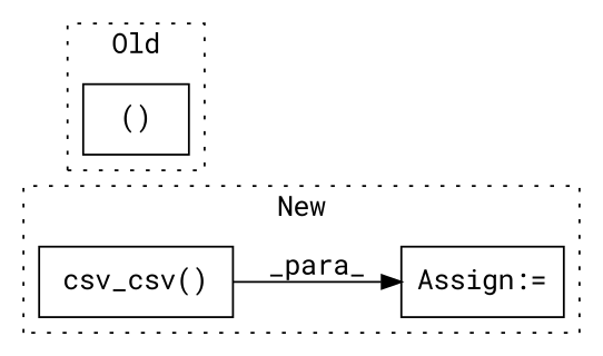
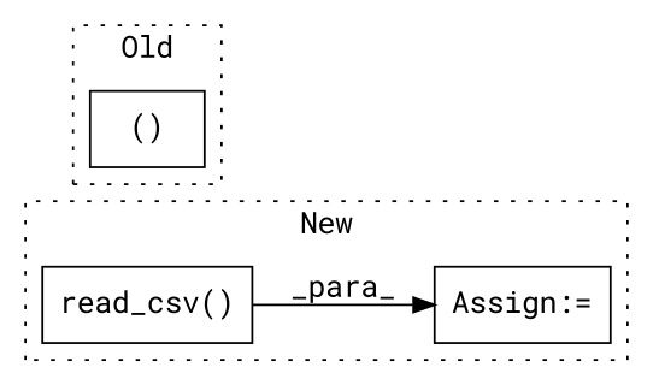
  digraph {
    rankdir=LR
    fontname="Roboto Mono"
    node [shape=box fontname="Roboto Mono"]
-   n1 [a=75 l="12,22" label="csv_csv()" s="2039,2086"]
+   n1 [a=75 l="12,22" label="read_csv()" s="2039,2086"]
    n2 [a=68 l=3 label="Assign:=" s=2224]
    n3 [a=54 l=4 label="()" s=1852]
    subgraph cluster_1 {
      label=New
      style=dotted
      n1
      n2
    }
    subgraph cluster_2 {
      label=Old
      style=dotted
      n3
    }
    n1 -> n2 [label=_para_ fontname="Roboto Mono"]
  }
